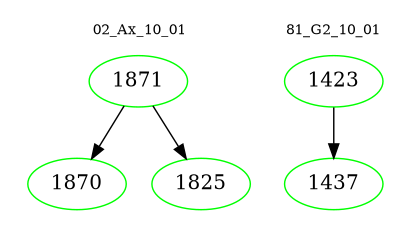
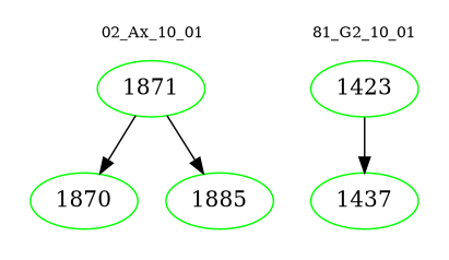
  digraph {
    node [color=green]
    edge [color=black]
    n1 [label=1871]
    n2 [label=1870]
-   n3 [label=1825]
+   n3 [label=1885]
    n4 [label=1423]
    n5 [label=1437]
    subgraph cluster_1 {
      color=white
      fontsize=10
      label="02_Ax_10_01"
      n1
      n2
      n3
    }
    subgraph cluster_2 {
      color=white
      fontsize=10
      label="81_G2_10_01"
      n4
      n5
    }
    n1 -> n2
    n1 -> n3
    n4 -> n5
  }
